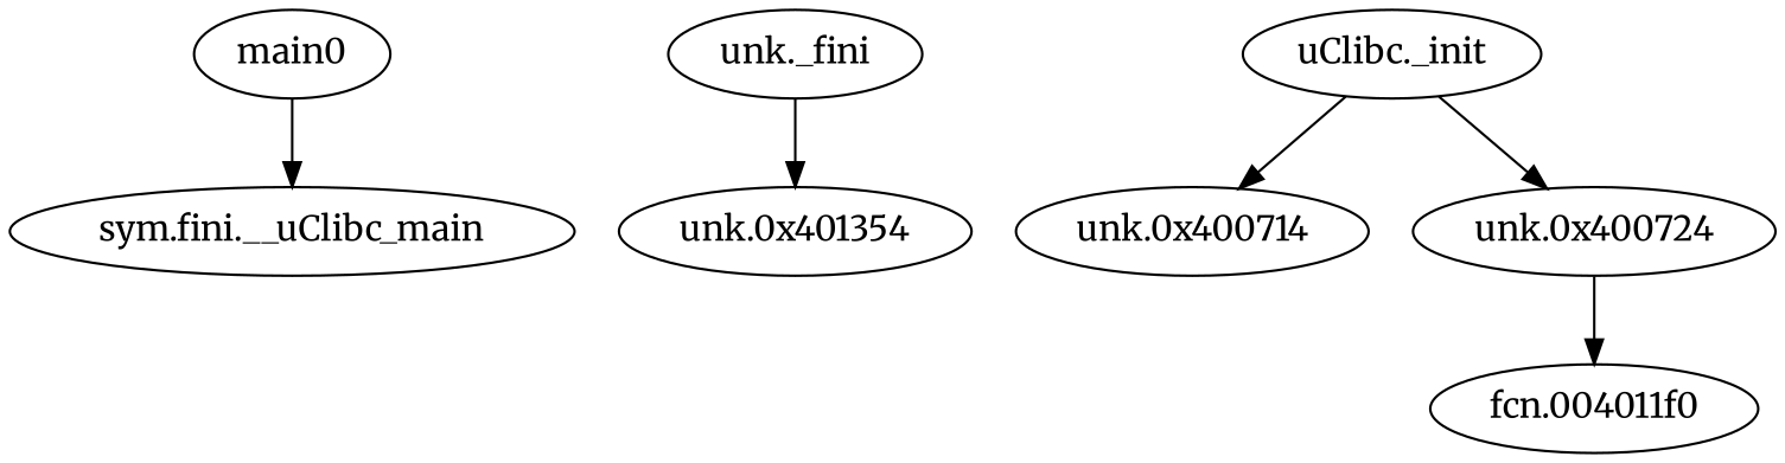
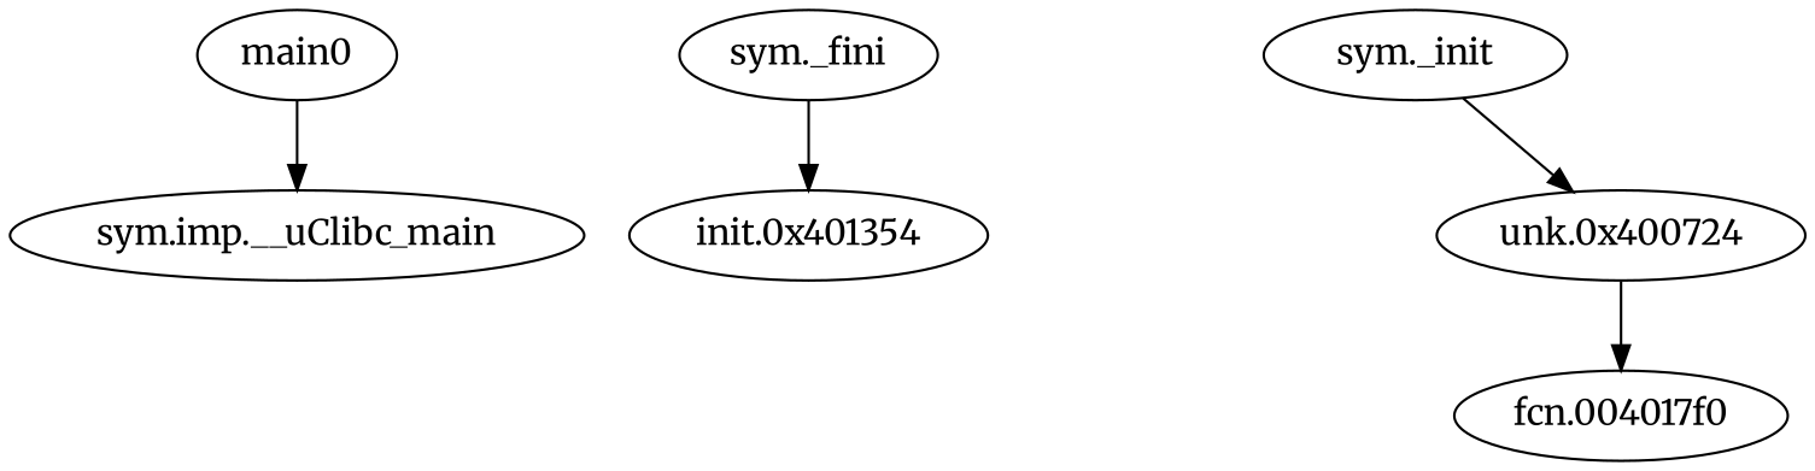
  digraph {
    fontname=Merriweather
    node [fontname=Merriweather]
    edge [fontname=Merriweather]
    n1 [label=main0]
-   n2 [label="sym.fini.__uClibc_main"]
-   n3 [label="unk._fini"]
-   n4 [label="unk.0x401354"]
-   n5 [label="uClibc._init"]
-   n6 [label="unk.0x400714"]
+   n2 [label="sym.imp.__uClibc_main"]
+   n3 [label="sym._fini"]
+   n4 [label="init.0x401354"]
+   n5 [label="sym._init"]
    n7 [label="unk.0x400724"]
-   n8 [label="fcn.004011f0"]
+   n8 [label="fcn.004017f0"]
    n1 -> n2
    n3 -> n4
-   n5 -> n6
    n5 -> n7
    n7 -> n8
  }
